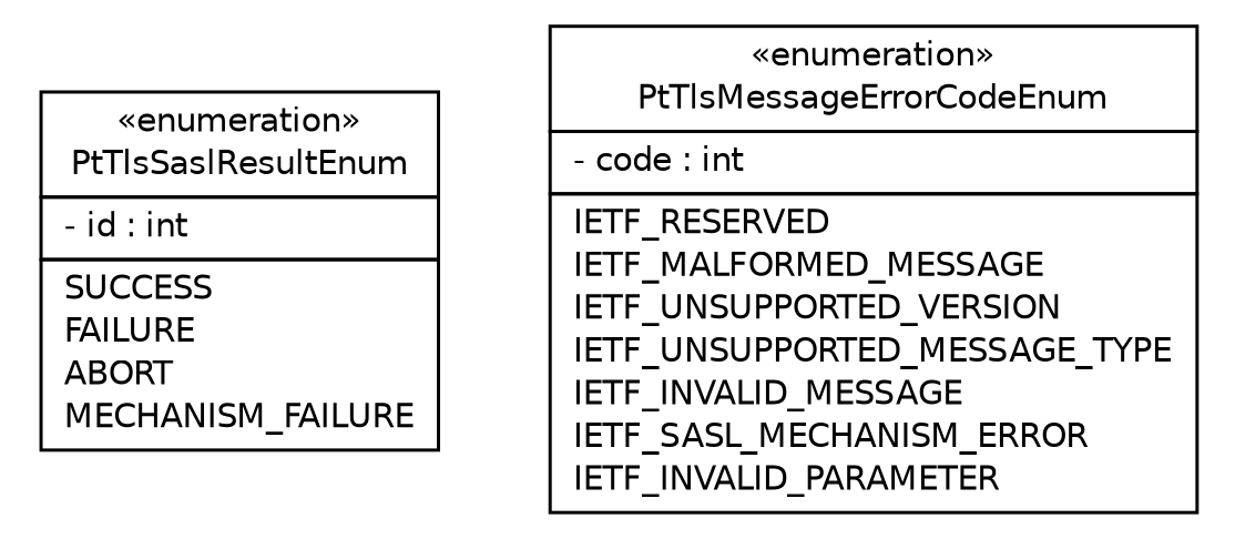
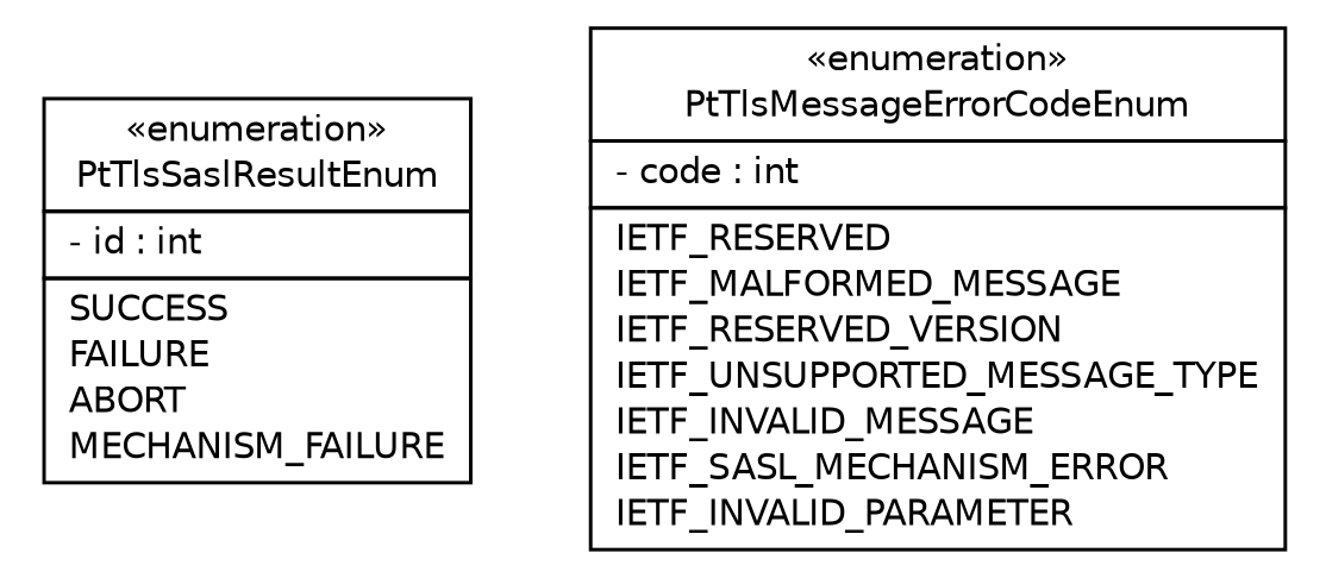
  digraph {
    nodesep=0.25
    ranksep=0.5
    node [fontcolor=black fontname=Helvetica fontsize=10.0 shape=plaintext]
    n1 [label=<<table title="org.ietf.nea.pt.value.enums.PtTlsSaslResultEnum" border="0" cellborder="1" cellspacing="0" cellpadding="2" port="p" href="./PtTlsSaslResultEnum.html"> 		<tr><td><table border="0" cellspacing="0" cellpadding="1"> <tr><td align="center" balign="center"> &#171;enumeration&#187; </td></tr> <tr><td align="center" balign="center"> PtTlsSaslResultEnum </td></tr> 		</table></td></tr> 		<tr><td><table border="0" cellspacing="0" cellpadding="1"> <tr><td align="left" balign="left"> - id : int </td></tr> 		</table></td></tr> 		<tr><td><table border="0" cellspacing="0" cellpadding="1"> <tr><td align="left" balign="left"> SUCCESS </td></tr> <tr><td align="left" balign="left"> FAILURE </td></tr> <tr><td align="left" balign="left"> ABORT </td></tr> <tr><td align="left" balign="left"> MECHANISM_FAILURE </td></tr> 		</table></td></tr> 		</table>>]
-   n2 [label=<<table title="org.ietf.nea.pt.value.enums.PtTlsMessageErrorCodeEnum" border="0" cellborder="1" cellspacing="0" cellpadding="2" port="p" href="./PtTlsMessageErrorCodeEnum.html"> 		<tr><td><table border="0" cellspacing="0" cellpadding="1"> <tr><td align="center" balign="center"> &#171;enumeration&#187; </td></tr> <tr><td align="center" balign="center"> PtTlsMessageErrorCodeEnum </td></tr> 		</table></td></tr> 		<tr><td><table border="0" cellspacing="0" cellpadding="1"> <tr><td align="left" balign="left"> - code : int </td></tr> 		</table></td></tr> 		<tr><td><table border="0" cellspacing="0" cellpadding="1"> <tr><td align="left" balign="left"> IETF_RESERVED </td></tr> <tr><td align="left" balign="left"> IETF_MALFORMED_MESSAGE </td></tr> <tr><td align="left" balign="left"> IETF_UNSUPPORTED_VERSION </td></tr> <tr><td align="left" balign="left"> IETF_UNSUPPORTED_MESSAGE_TYPE </td></tr> <tr><td align="left" balign="left"> IETF_INVALID_MESSAGE </td></tr> <tr><td align="left" balign="left"> IETF_SASL_MECHANISM_ERROR </td></tr> <tr><td align="left" balign="left"> IETF_INVALID_PARAMETER </td></tr> 		</table></td></tr> 		</table>>]
+   n2 [label=<<table title="org.ietf.nea.pt.value.enums.PtTlsMessageErrorCodeEnum" border="0" cellborder="1" cellspacing="0" cellpadding="2" port="p" href="./PtTlsMessageErrorCodeEnum.html"> 		<tr><td><table border="0" cellspacing="0" cellpadding="1"> <tr><td align="center" balign="center"> &#171;enumeration&#187; </td></tr> <tr><td align="center" balign="center"> PtTlsMessageErrorCodeEnum </td></tr> 		</table></td></tr> 		<tr><td><table border="0" cellspacing="0" cellpadding="1"> <tr><td align="left" balign="left"> - code : int </td></tr> 		</table></td></tr> 		<tr><td><table border="0" cellspacing="0" cellpadding="1"> <tr><td align="left" balign="left"> IETF_RESERVED </td></tr> <tr><td align="left" balign="left"> IETF_MALFORMED_MESSAGE </td></tr> <tr><td align="left" balign="left"> IETF_RESERVED_VERSION </td></tr> <tr><td align="left" balign="left"> IETF_UNSUPPORTED_MESSAGE_TYPE </td></tr> <tr><td align="left" balign="left"> IETF_INVALID_MESSAGE </td></tr> <tr><td align="left" balign="left"> IETF_SASL_MECHANISM_ERROR </td></tr> <tr><td align="left" balign="left"> IETF_INVALID_PARAMETER </td></tr> 		</table></td></tr> 		</table>>]
  }
